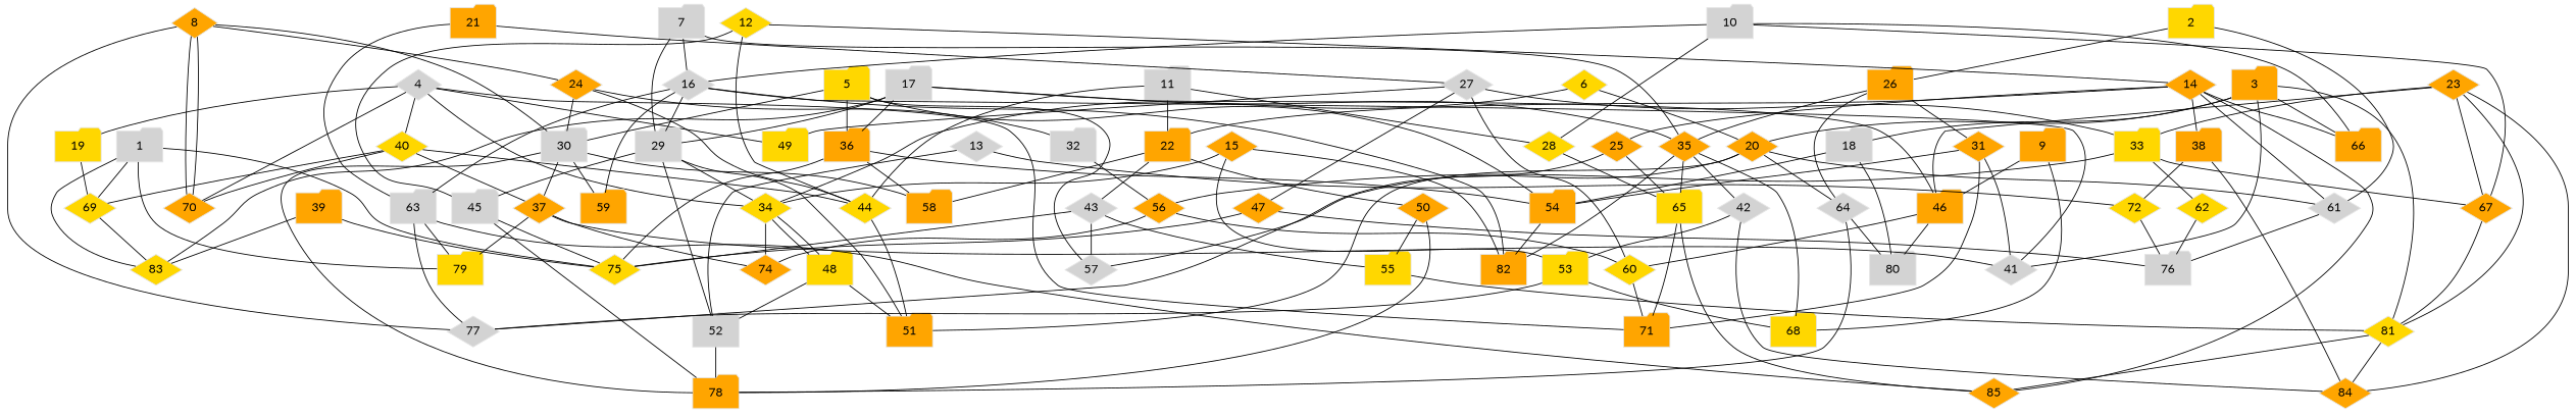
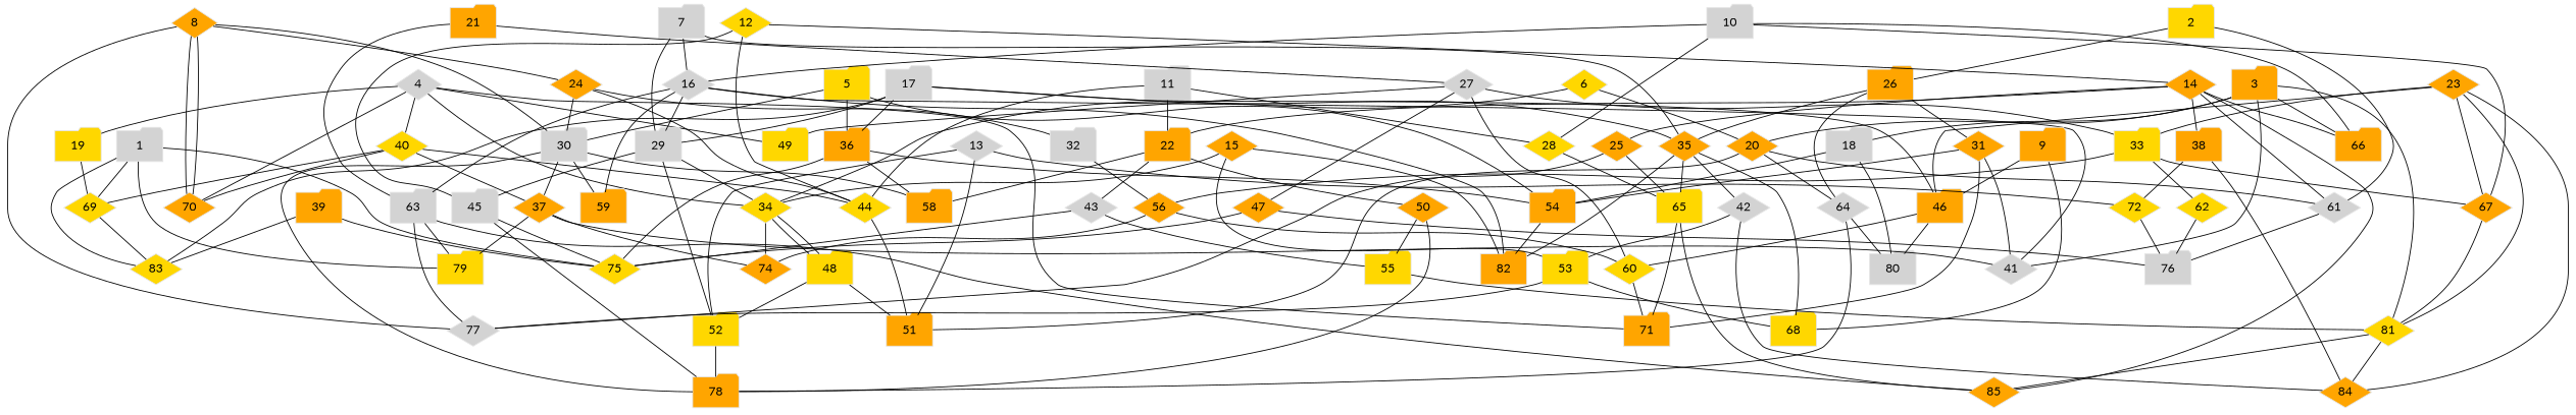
  graph {
    fontname=Lato
    node [color=gray90 fillcolor=orange fontname=Lato shape=folder style=filled]
    edge [fontname=Lato]
    1 [fillcolor=lightgrey]
    69 [fillcolor=gold shape=diamond]
    75 [fillcolor=gold shape=diamond]
    79 [fillcolor=gold]
    83 [fillcolor=gold shape=diamond]
    2 [fillcolor=gold]
    26
    61 [fillcolor=lightgrey shape=diamond]
    35 [shape=diamond]
    64 [fillcolor=lightgrey shape=diamond]
    31 [shape=diamond]
    76 [fillcolor=lightgrey]
    18 [fillcolor=lightgrey]
    3
    20 [shape=diamond]
    41 [fillcolor=lightgrey shape=diamond]
    66
    81 [fillcolor=gold shape=diamond]
    54
    80 [fillcolor=lightgrey]
-   57 [fillcolor=lightgrey shape=diamond]
    51
    85 [shape=diamond]
    84 [shape=diamond]
    4 [fillcolor=lightgrey shape=diamond]
    19 [fillcolor=gold]
    34 [fillcolor=gold shape=diamond]
    40 [fillcolor=gold shape=diamond]
    49 [fillcolor=gold]
    70 [shape=diamond]
    71
    48 [fillcolor=gold]
    74 [shape=diamond]
    44 [fillcolor=gold shape=diamond]
    37 [shape=diamond]
    5 [fillcolor=gold]
    30 [fillcolor=lightgrey]
    36
    59
    58
    78
    82
    6 [fillcolor=gold shape=diamond]
    7 [fillcolor=lightgrey]
    16 [fillcolor=lightgrey shape=diamond]
    29 [fillcolor=lightgrey]
    63 [fillcolor=lightgrey]
    45 [fillcolor=lightgrey]
-   52 [fillcolor=lightgrey]
+   52 [fillcolor=gold]
    68 [fillcolor=gold]
    65 [fillcolor=gold]
    42 [fillcolor=lightgrey shape=diamond]
    8 [shape=diamond]
    24 [shape=diamond]
    77 [fillcolor=lightgrey shape=diamond]
    32 [fillcolor=lightgrey]
    9
    46
    60 [fillcolor=gold shape=diamond]
    10 [fillcolor=lightgrey]
    28 [fillcolor=gold shape=diamond]
    67 [shape=diamond]
    11 [fillcolor=lightgrey]
    22
    43 [fillcolor=lightgrey shape=diamond]
    50 [shape=diamond]
    12 [fillcolor=gold shape=diamond]
    14 [shape=diamond]
    25 [shape=diamond]
    38
    13 [fillcolor=lightgrey shape=diamond]
    72 [fillcolor=gold shape=diamond]
    15 [shape=diamond]
    53 [fillcolor=gold]
    17 [fillcolor=lightgrey]
    21
    27 [fillcolor=lightgrey shape=diamond]
    33 [fillcolor=gold]
    47 [shape=diamond]
    55 [fillcolor=gold]
    23 [shape=diamond]
    56 [shape=diamond]
    62 [fillcolor=gold shape=diamond]
    39
    1 -- 69
    1 -- 75
    1 -- 79
    1 -- 83
    69 -- 83
    2 -- 26
    2 -- 61
    26 -- 35
    26 -- 64
    26 -- 31
    61 -- 76
    35 -- 82
    35 -- 68
    35 -- 65
    35 -- 42
    64 -- 80
    64 -- 78
    31 -- 41
    31 -- 54
    31 -- 71
    18 -- 54
    18 -- 80
    3 -- 18
    3 -- 20
    3 -- 41
    3 -- 66
    3 -- 81
    20 -- 61
    20 -- 64
-   20 -- 57
    20 -- 51
    81 -- 85
    81 -- 84
    54 -- 82
    4 -- 19
    4 -- 34
    4 -- 40
    4 -- 49
    4 -- 70
    4 -- 71
    19 -- 69
    34 -- 48
    34 -- 48
    34 -- 74
    40 -- 69
    40 -- 70
    40 -- 44
    40 -- 37
    48 -- 51
    48 -- 52
    44 -- 51
    37 -- 79
    37 -- 41
    37 -- 74
    5 -- 54
-   5 -- 57
    5 -- 30
    5 -- 36
    30 -- 37
    30 -- 59
    30 -- 58
    30 -- 78
    36 -- 75
    36 -- 54
    36 -- 58
    6 -- 20
    6 -- 34
    7 -- 35
    7 -- 16
    7 -- 29
    16 -- 41
    16 -- 59
    16 -- 82
    16 -- 29
    16 -- 63
    29 -- 34
    29 -- 45
    29 -- 52
    63 -- 79
    63 -- 85
    63 -- 77
    45 -- 75
    45 -- 78
    52 -- 78
    65 -- 85
    65 -- 71
    42 -- 84
    42 -- 53
    8 -- 70
    8 -- 70
    8 -- 30
    8 -- 24
    8 -- 77
    24 -- 44
    24 -- 30
    24 -- 32
    32 -- 56
    9 -- 68
    9 -- 46
    46 -- 80
    46 -- 60
    60 -- 71
    10 -- 66
    10 -- 16
    10 -- 28
    10 -- 67
    28 -- 65
    67 -- 81
    11 -- 44
    11 -- 28
    11 -- 22
    22 -- 58
    22 -- 43
    22 -- 50
    43 -- 75
-   43 -- 57
    43 -- 55
    50 -- 78
    50 -- 55
    12 -- 44
    12 -- 45
    12 -- 14
    14 -- 61
    14 -- 66
    14 -- 85
    14 -- 22
    14 -- 25
    14 -- 38
    25 -- 65
    25 -- 77
    38 -- 84
    38 -- 72
-   29 -- 51
+   13 -- 51
    13 -- 52
    13 -- 72
    72 -- 76
    15 -- 34
    15 -- 82
    15 -- 53
    53 -- 68
    53 -- 77
    17 -- 83
    17 -- 35
    17 -- 36
    17 -- 29
    17 -- 46
    21 -- 63
    21 -- 27
    27 -- 49
    27 -- 60
    27 -- 33
    27 -- 47
    33 -- 67
    33 -- 56
    33 -- 62
    47 -- 75
    47 -- 76
    55 -- 81
    23 -- 81
    23 -- 84
    23 -- 46
    23 -- 67
    23 -- 33
    56 -- 74
    56 -- 60
    62 -- 76
    39 -- 75
    39 -- 83
  }
